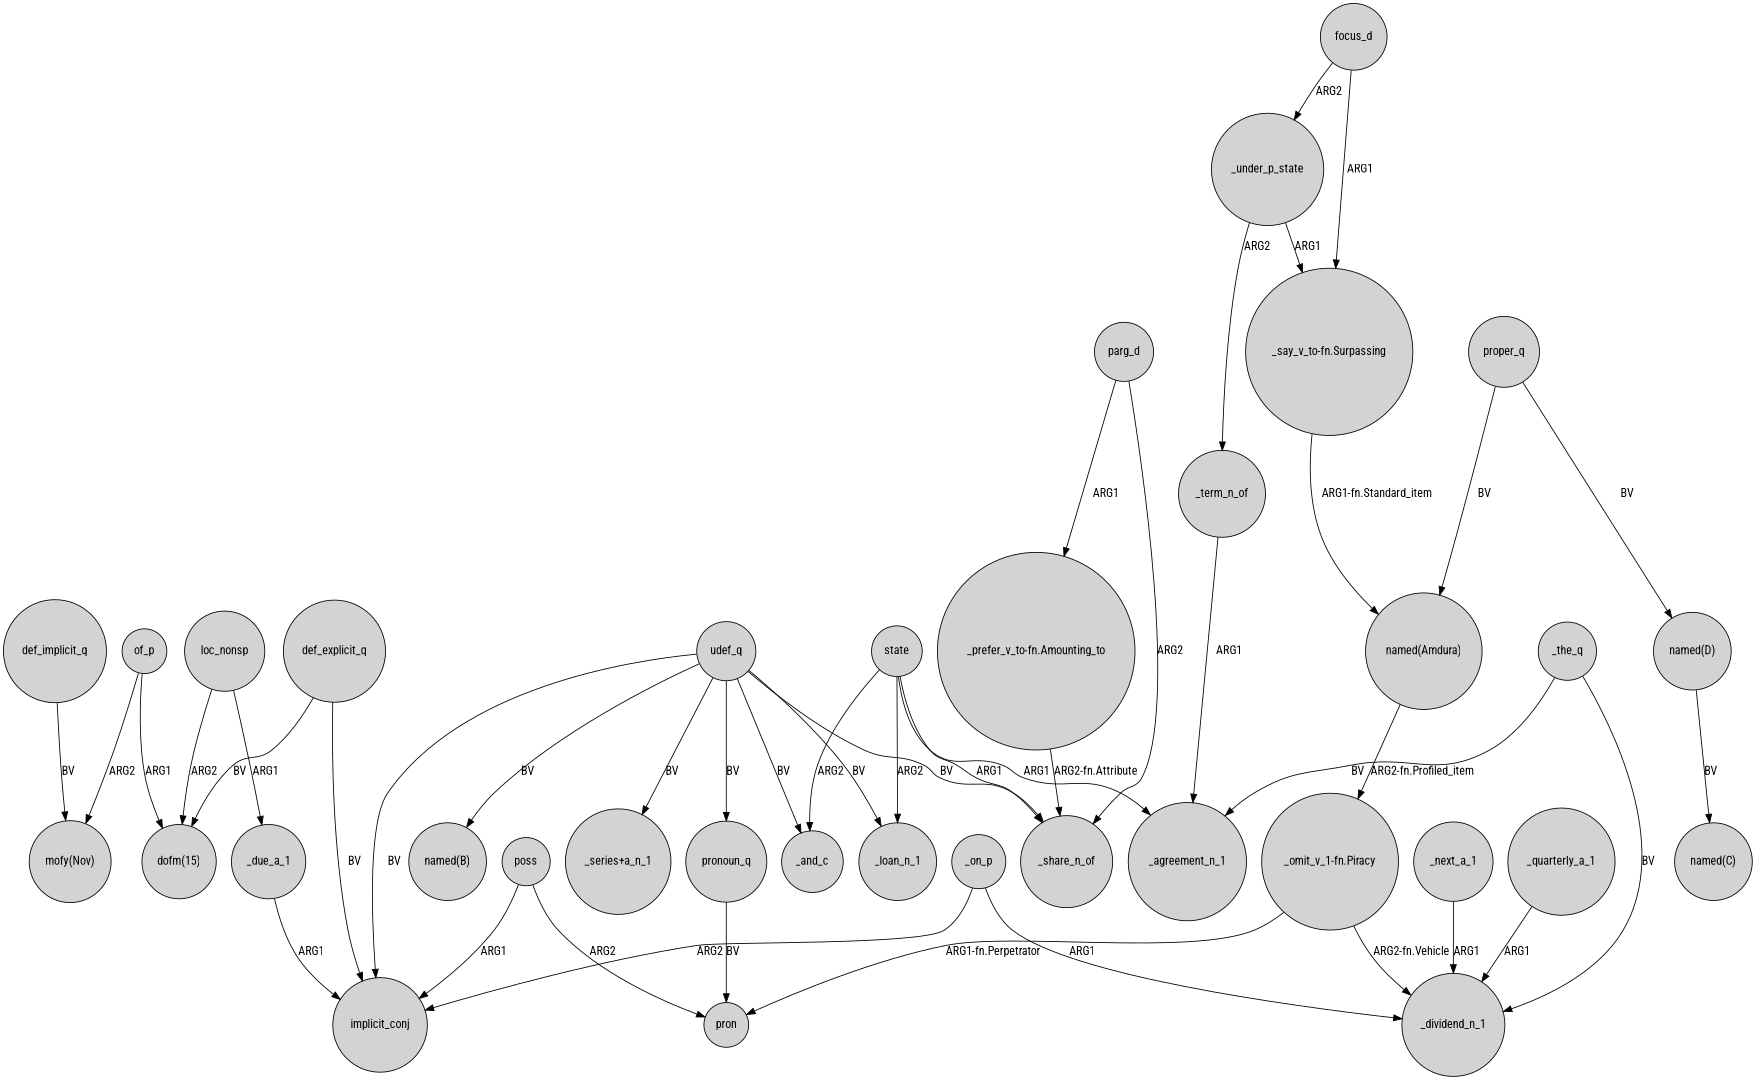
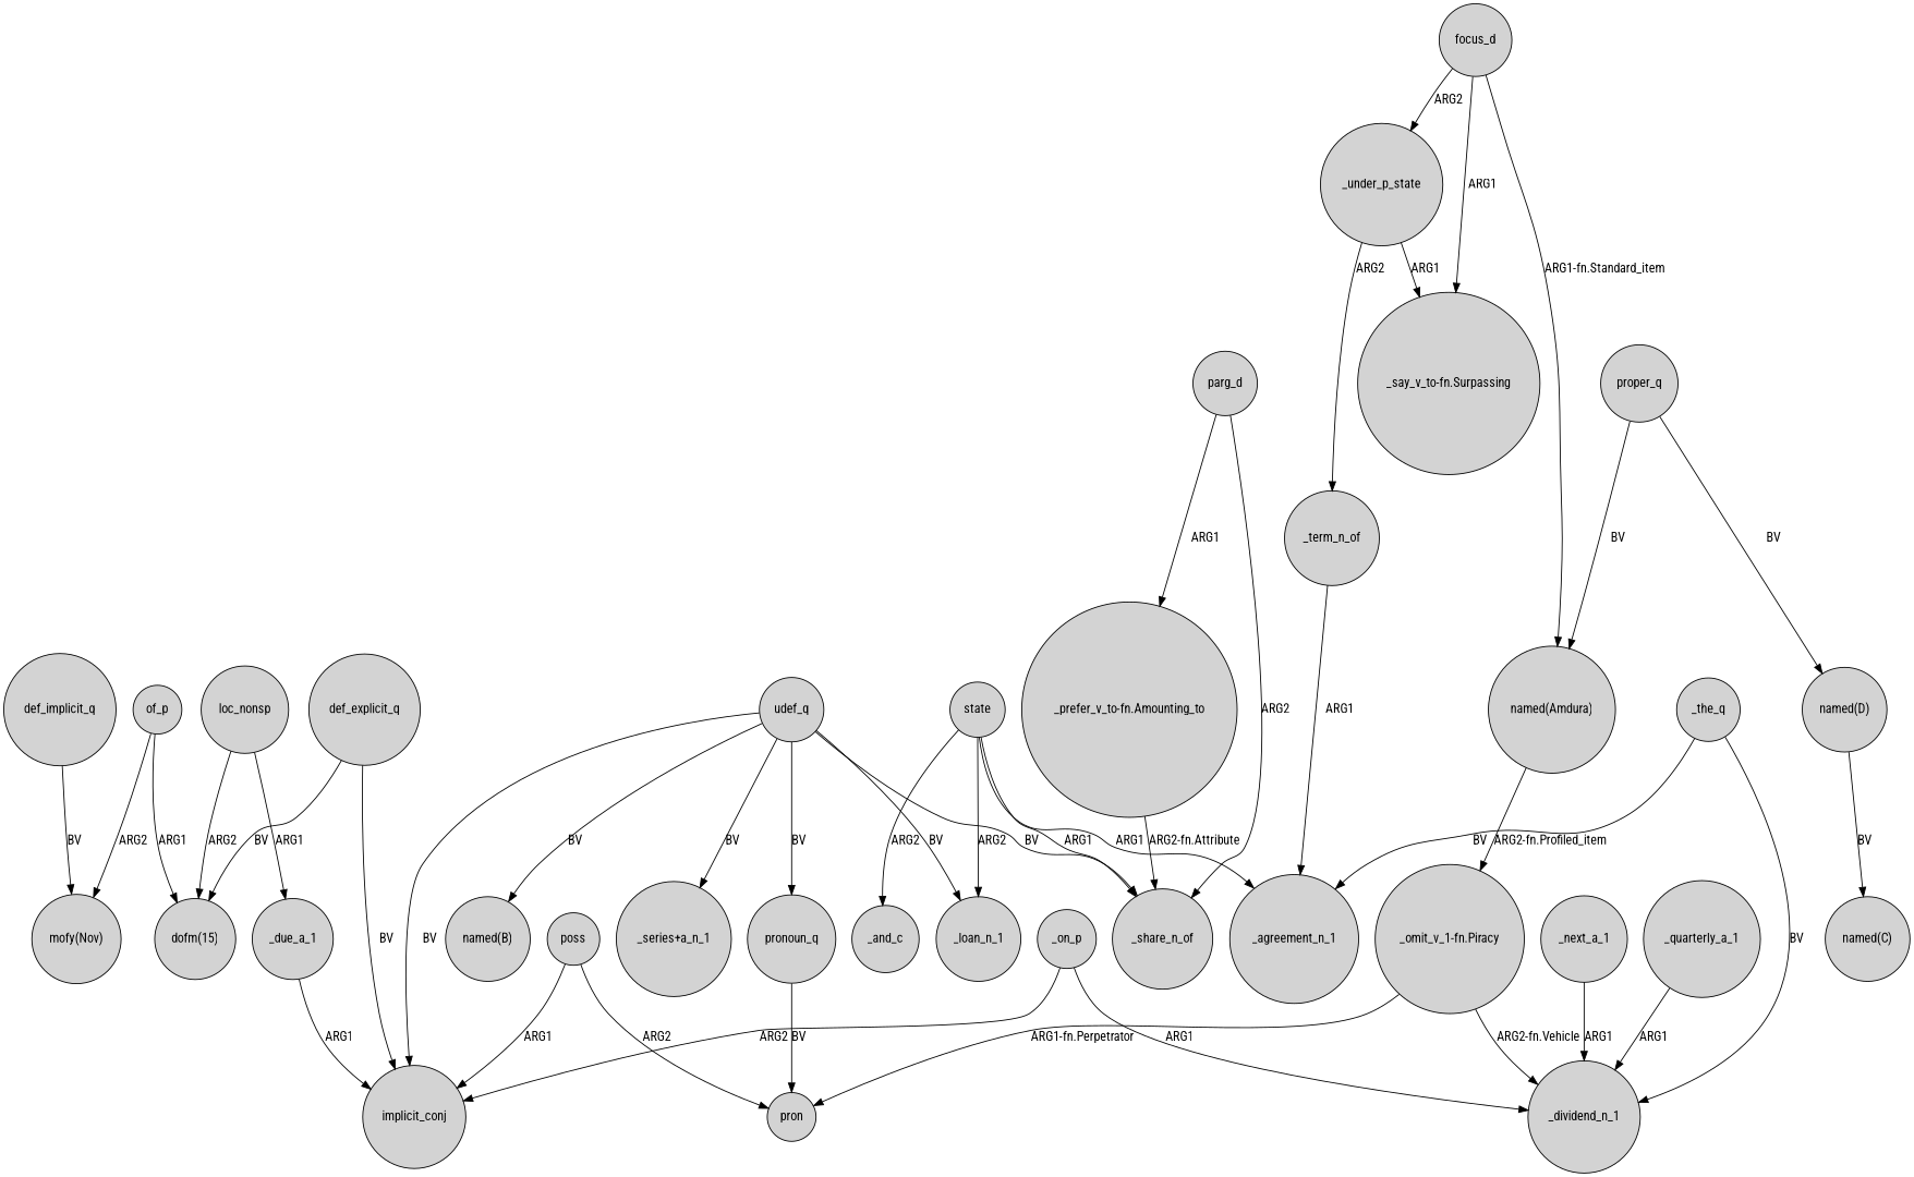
  digraph {
    fontname="Roboto Condensed"
    node [fontname="Roboto Condensed" shape=circle style=filled]
    edge [fontname="Roboto Condensed"]
    udef_q
    "_series+a_n_1"
    implicit_conj
    _share_n_of
    _loan_n_1
    _and_c
    "named(B)"
    pronoun_q
    _term_n_of
    _agreement_n_1
    _the_q
    _dividend_n_1
    proper_q
    "named(Amdura)"
    "named(D)"
    "_omit_v_1-fn.Piracy"
    "named(C)"
    "_say_v_to-fn.Surpassing"
    pron
    loc_nonsp
    "dofm(15)"
    _due_a_1
    of_p
    "mofy(Nov)"
    poss
    n26 [label=state]
    _next_a_1
    "_prefer_v_to-fn.Amounting_to"
    _under_p_state
    parg_d
    _quarterly_a_1
    focus_d
    _on_p
    def_explicit_q
    def_implicit_q
    udef_q -> "_series+a_n_1" [label=BV]
    udef_q -> implicit_conj [label=BV]
    udef_q -> _share_n_of [label=BV]
    udef_q -> _loan_n_1 [label=BV]
-   udef_q -> _and_c [label=BV]
    udef_q -> "named(B)" [label=BV]
    udef_q -> pronoun_q [label=BV]
    pronoun_q -> pron [label=BV]
    _term_n_of -> _agreement_n_1 [label=ARG1]
    _the_q -> _agreement_n_1 [label=BV]
    _the_q -> _dividend_n_1 [label=BV]
    proper_q -> "named(Amdura)" [label=BV]
    proper_q -> "named(D)" [label=BV]
    "named(Amdura)" -> "_omit_v_1-fn.Piracy" [label="ARG2-fn.Profiled_item"]
    "named(D)" -> "named(C)" [label=BV]
    "_omit_v_1-fn.Piracy" -> _dividend_n_1 [label="ARG2-fn.Vehicle"]
    "_omit_v_1-fn.Piracy" -> pron [label="ARG1-fn.Perpetrator"]
-   "_say_v_to-fn.Surpassing" -> "named(Amdura)" [label="ARG1-fn.Standard_item"]
+   focus_d -> "named(Amdura)" [label="ARG1-fn.Standard_item"]
    loc_nonsp -> "dofm(15)" [label=ARG2]
    loc_nonsp -> _due_a_1 [label=ARG1]
    _due_a_1 -> implicit_conj [label=ARG1]
    of_p -> "dofm(15)" [label=ARG1]
    of_p -> "mofy(Nov)" [label=ARG2]
    poss -> implicit_conj [label=ARG1]
    poss -> pron [label=ARG2]
    n26 -> _share_n_of [label=ARG1]
    n26 -> _loan_n_1 [label=ARG2]
    n26 -> _and_c [label=ARG2]
    n26 -> _agreement_n_1 [label=ARG1]
    _next_a_1 -> _dividend_n_1 [label=ARG1]
    "_prefer_v_to-fn.Amounting_to" -> _share_n_of [label="ARG2-fn.Attribute"]
    _under_p_state -> _term_n_of [label=ARG2]
    _under_p_state -> "_say_v_to-fn.Surpassing" [label=ARG1]
    parg_d -> _share_n_of [label=ARG2]
    parg_d -> "_prefer_v_to-fn.Amounting_to" [label=ARG1]
    _quarterly_a_1 -> _dividend_n_1 [label=ARG1]
    focus_d -> "_say_v_to-fn.Surpassing" [label=ARG1]
    focus_d -> _under_p_state [label=ARG2]
    _on_p -> implicit_conj [label=ARG2]
    _on_p -> _dividend_n_1 [label=ARG1]
    def_explicit_q -> implicit_conj [label=BV]
    def_explicit_q -> "dofm(15)" [label=BV]
    def_implicit_q -> "mofy(Nov)" [label=BV]
  }
